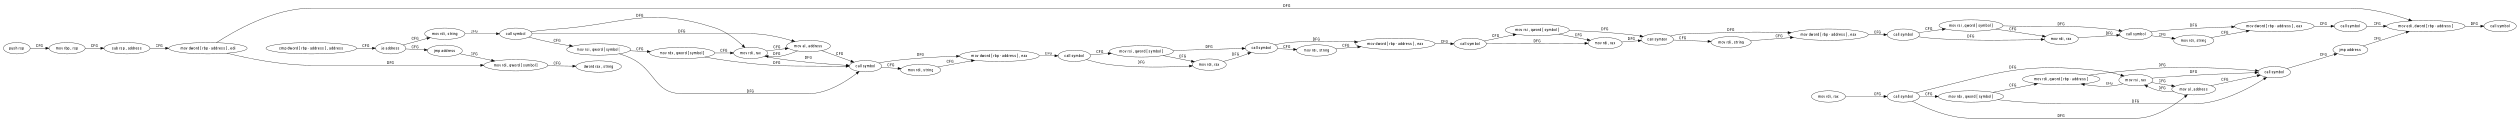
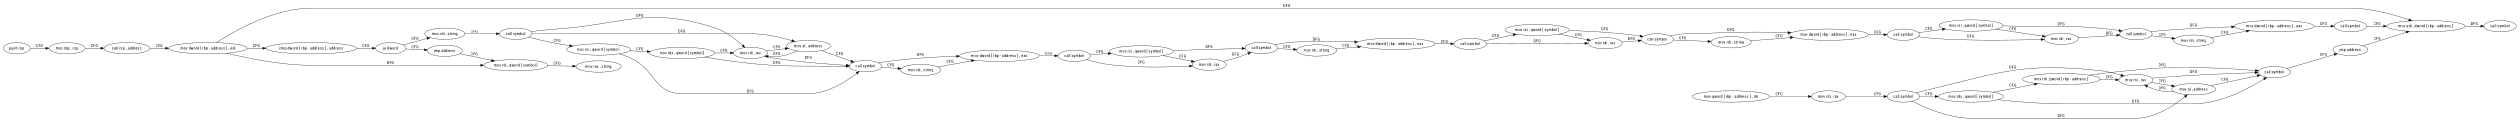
  digraph {
    fontname="Roboto Condensed"
    rankdir=LR
    node [fontname="Roboto Condensed"]
    edge [fontname="Roboto Condensed"]
    n1 [label="push rsp"]
    n2 [label="mov rbp , rsp"]
    n3 [label="sub rsp , address"]
    n4 [label="mov dword [ rbp - address ] , edi"]
    n5 [label="cmp dword [ rbp - address ] , address"]
    n6 [label="mov edi , dword [ rbp - address ]"]
    n7 [label="mov rdi , qword [ symbol ]"]
-   n8 [label="je address"]
+   n8 [label="je dword"]
    n9 [label="mov rdi , string"]
    n10 [label="jmp address"]
    n11 [label="call symbol"]
    n12 [label="call symbol"]
    n13 [label="mov rsi , qword [ symbol ]"]
    n14 [label="mov rdi , rax"]
    n15 [label="mov al , address"]
-   n16 [label="dword rax , string"]
+   n16 [label="mov rax , string"]
    n17 [label="mov rdx , qword [ symbol ]"]
    n18 [label="call symbol"]
    n19 [label="mov rdi , string"]
    n20 [label="mov dword [ rbp - address ] , eax"]
    n21 [label="call symbol"]
    n22 [label="mov rsi , qword [ symbol ]"]
    n23 [label="mov rdi , rax"]
    n24 [label="call symbol"]
    n25 [label="mov rdi , string"]
    n26 [label="mov dword [ rbp - address ] , eax"]
    n27 [label="call symbol"]
    n28 [label="mov rsi , qword [ symbol ]"]
    n29 [label="mov rdi , rax"]
    n30 [label="call symbol"]
    n31 [label="mov rdi , string"]
    n32 [label="mov dword [ rbp - address ] , eax"]
    n33 [label="call symbol"]
    n34 [label="mov rsi , qword [ symbol ]"]
    n35 [label="mov rdi , rax"]
    n36 [label="call symbol"]
    n37 [label="mov rdi , string"]
    n38 [label="mov dword [ rbp - address ] , eax"]
    n39 [label="call symbol"]
+   n40 [label="mov qword [ rbp - address ] , rdi"]
    n41 [label="mov rdi , rax"]
    n42 [label="call symbol"]
    n43 [label="mov rdx , qword [ symbol ]"]
    n44 [label="mov rsi , rax"]
    n45 [label="mov al , address"]
    n46 [label="mov rdi , qword [ rbp - address ]"]
    n47 [label="call symbol"]
    n48 [label="jmp address"]
    n1 -> n2 [label=CFG]
    n2 -> n3 [label=CFG]
    n3 -> n4 [label=CFG]
+   n4 -> n5 [label=CFG]
    n4 -> n6 [label=DFG]
    n4 -> n7 [label=DFG]
    n5 -> n8 [label=CFG]
    n6 -> n11 [label=DFG]
    n7 -> n16 [label=CFG]
    n8 -> n9 [label=CFG]
    n8 -> n10 [label=CFG]
    n9 -> n12 [label=CFG]
    n10 -> n7 [label=CFG]
    n12 -> n13 [label=CFG]
    n12 -> n14 [label=DFG]
    n12 -> n15 [label=DFG]
    n13 -> n17 [label=CFG]
    n13 -> n18 [label=DFG]
    n14 -> n15 [label=CFG]
    n14 -> n18 [label=DFG]
    n15 -> n14 [label=DFG]
    n15 -> n18 [label=CFG]
    n17 -> n14 [label=CFG]
    n17 -> n18 [label=DFG]
    n18 -> n19 [label=CFG]
    n18 -> n20 [label=DFG]
    n19 -> n20 [label=CFG]
    n20 -> n21 [label=CFG]
    n21 -> n22 [label=CFG]
    n21 -> n23 [label=DFG]
    n22 -> n23 [label=CFG]
    n22 -> n24 [label=DFG]
    n23 -> n24 [label=DFG]
    n24 -> n25 [label=CFG]
    n24 -> n26 [label=DFG]
    n25 -> n26 [label=CFG]
    n26 -> n27 [label=CFG]
    n27 -> n28 [label=CFG]
    n27 -> n29 [label=DFG]
    n28 -> n29 [label=CFG]
    n28 -> n30 [label=DFG]
    n29 -> n30 [label=DFG]
    n30 -> n31 [label=CFG]
    n30 -> n32 [label=DFG]
    n31 -> n32 [label=CFG]
    n32 -> n33 [label=CFG]
    n33 -> n34 [label=CFG]
    n33 -> n35 [label=DFG]
    n34 -> n35 [label=CFG]
    n34 -> n36 [label=DFG]
    n35 -> n36 [label=DFG]
    n36 -> n37 [label=CFG]
    n36 -> n38 [label=DFG]
    n37 -> n38 [label=CFG]
    n38 -> n39 [label=CFG]
    n39 -> n6 [label=CFG]
+   n40 -> n41 [label=CFG]
    n41 -> n42 [label=CFG]
    n42 -> n43 [label=CFG]
    n42 -> n44 [label=DFG]
    n42 -> n45 [label=DFG]
    n43 -> n46 [label=CFG]
    n43 -> n47 [label=DFG]
    n44 -> n45 [label=CFG]
    n44 -> n47 [label=DFG]
    n45 -> n44 [label=DFG]
    n45 -> n47 [label=CFG]
-   n44 -> n46 [label=CFG]
+   n46 -> n44 [label=CFG]
    n46 -> n47 [label=DFG]
    n47 -> n48 [label=CFG]
    n48 -> n6 [label=CFG]
  }
